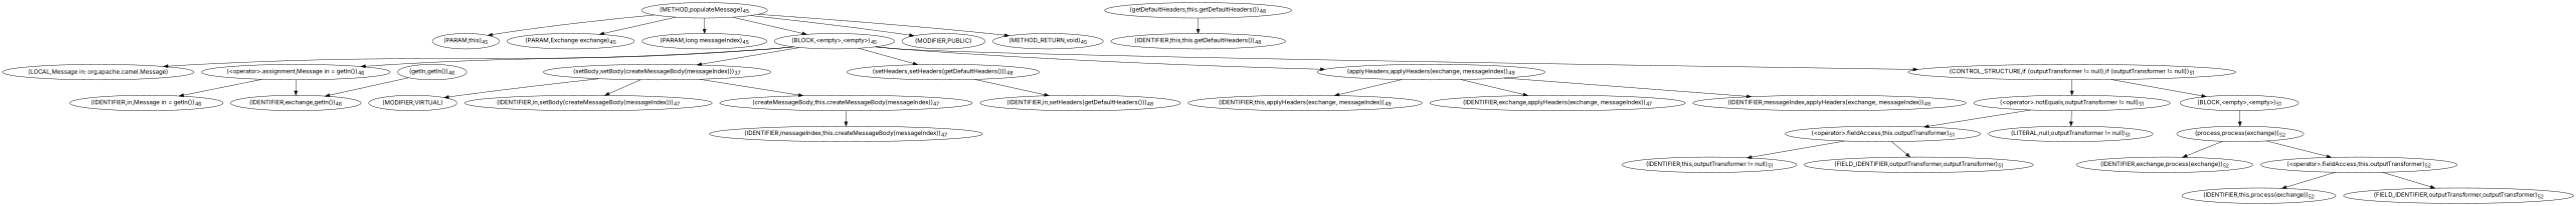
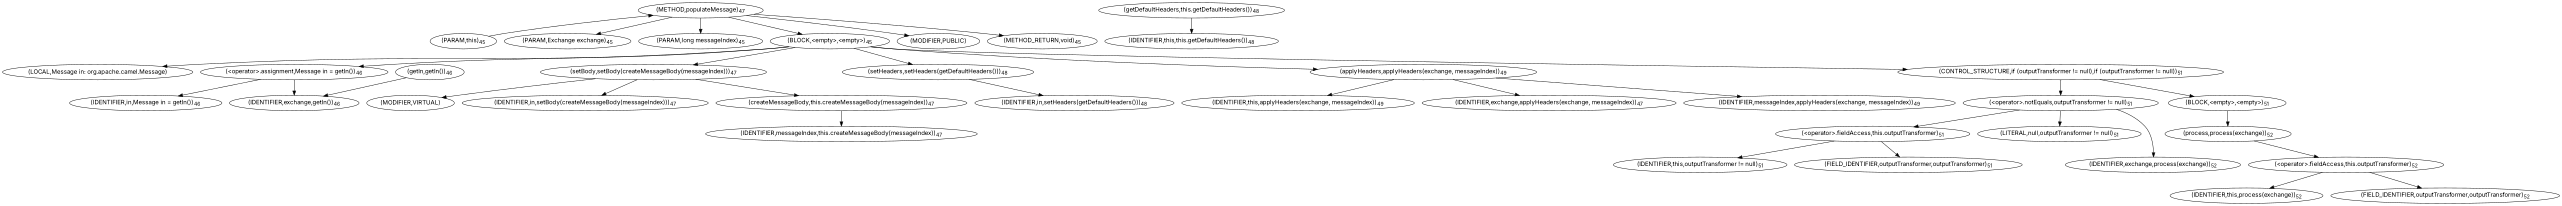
  digraph {
    fontname=Inter
    node [fontname=Inter]
    edge [fontname=Inter]
-   n1 [label=<(METHOD,populateMessage)<SUB>45</SUB>>]
+   n1 [label=<(METHOD,populateMessage)<SUB>47</SUB>>]
    n2 [label=<(PARAM,this)<SUB>45</SUB>>]
    n3 [label=<(PARAM,Exchange exchange)<SUB>45</SUB>>]
    n4 [label=<(PARAM,long messageIndex)<SUB>45</SUB>>]
    n5 [label=<(BLOCK,&lt;empty&gt;,&lt;empty&gt;)<SUB>45</SUB>>]
    n6 [label=<(MODIFIER,PUBLIC)>]
    n7 [label=<(METHOD_RETURN,void)<SUB>45</SUB>>]
    n8 [label=<(LOCAL,Message in: org.apache.camel.Message)>]
    n9 [label=<(&lt;operator&gt;.assignment,Message in = getIn())<SUB>46</SUB>>]
-   n10 [label=<(setBody,setBody(createMessageBody(messageIndex)))<SUB>37</SUB>>]
+   n10 [label=<(setBody,setBody(createMessageBody(messageIndex)))<SUB>47</SUB>>]
    n11 [label=<(setHeaders,setHeaders(getDefaultHeaders()))<SUB>48</SUB>>]
    n12 [label=<(applyHeaders,applyHeaders(exchange, messageIndex))<SUB>49</SUB>>]
    n13 [label=<(CONTROL_STRUCTURE,if (outputTransformer != null),if (outputTransformer != null))<SUB>51</SUB>>]
    n14 [label=<(MODIFIER,VIRTUAL)>]
    n15 [label=<(IDENTIFIER,in,Message in = getIn())<SUB>46</SUB>>]
    n16 [label=<(IDENTIFIER,exchange,getIn())<SUB>46</SUB>>]
    n17 [label=<(IDENTIFIER,in,setBody(createMessageBody(messageIndex)))<SUB>47</SUB>>]
    n18 [label=<(createMessageBody,this.createMessageBody(messageIndex))<SUB>47</SUB>>]
    n19 [label=<(IDENTIFIER,in,setHeaders(getDefaultHeaders()))<SUB>48</SUB>>]
    n20 [label=<(IDENTIFIER,this,applyHeaders(exchange, messageIndex))<SUB>49</SUB>>]
    n21 [label=<(IDENTIFIER,exchange,applyHeaders(exchange, messageIndex))<SUB>47</SUB>>]
    n22 [label=<(IDENTIFIER,messageIndex,applyHeaders(exchange, messageIndex))<SUB>49</SUB>>]
    n23 [label=<(&lt;operator&gt;.notEquals,outputTransformer != null)<SUB>51</SUB>>]
    n24 [label=<(BLOCK,&lt;empty&gt;,&lt;empty&gt;)<SUB>51</SUB>>]
    n25 [label=<(getIn,getIn())<SUB>46</SUB>>]
    n26 [label=<(IDENTIFIER,messageIndex,this.createMessageBody(messageIndex))<SUB>47</SUB>>]
    n27 [label=<(getDefaultHeaders,this.getDefaultHeaders())<SUB>48</SUB>>]
    n28 [label=<(IDENTIFIER,this,this.getDefaultHeaders())<SUB>48</SUB>>]
    n29 [label=<(&lt;operator&gt;.fieldAccess,this.outputTransformer)<SUB>51</SUB>>]
    n30 [label=<(LITERAL,null,outputTransformer != null)<SUB>51</SUB>>]
    n31 [label=<(process,process(exchange))<SUB>52</SUB>>]
    n32 [label=<(IDENTIFIER,this,outputTransformer != null)<SUB>51</SUB>>]
    n33 [label=<(FIELD_IDENTIFIER,outputTransformer,outputTransformer)<SUB>51</SUB>>]
    n34 [label=<(&lt;operator&gt;.fieldAccess,this.outputTransformer)<SUB>52</SUB>>]
    n35 [label=<(IDENTIFIER,exchange,process(exchange))<SUB>52</SUB>>]
    n36 [label=<(IDENTIFIER,this,process(exchange))<SUB>52</SUB>>]
    n37 [label=<(FIELD_IDENTIFIER,outputTransformer,outputTransformer)<SUB>52</SUB>>]
-   n1 -> n2
+   n2 -> n1
    n1 -> n3
    n1 -> n4
    n1 -> n5
    n1 -> n6
    n1 -> n7
    n5 -> n8
    n5 -> n9
    n5 -> n10
    n5 -> n11
    n5 -> n12
    n5 -> n13
    n9 -> n15
    n9 -> n16
    n10 -> n14
    n10 -> n17
    n10 -> n18
    n11 -> n19
    n12 -> n20
    n12 -> n21
    n12 -> n22
    n13 -> n23
    n13 -> n24
    n18 -> n26
    n23 -> n29
    n23 -> n30
    n24 -> n31
    n25 -> n16
    n27 -> n28
    n29 -> n32
    n29 -> n33
    n31 -> n34
-   n31 -> n35
+   n23 -> n35
    n34 -> n36
    n34 -> n37
  }
